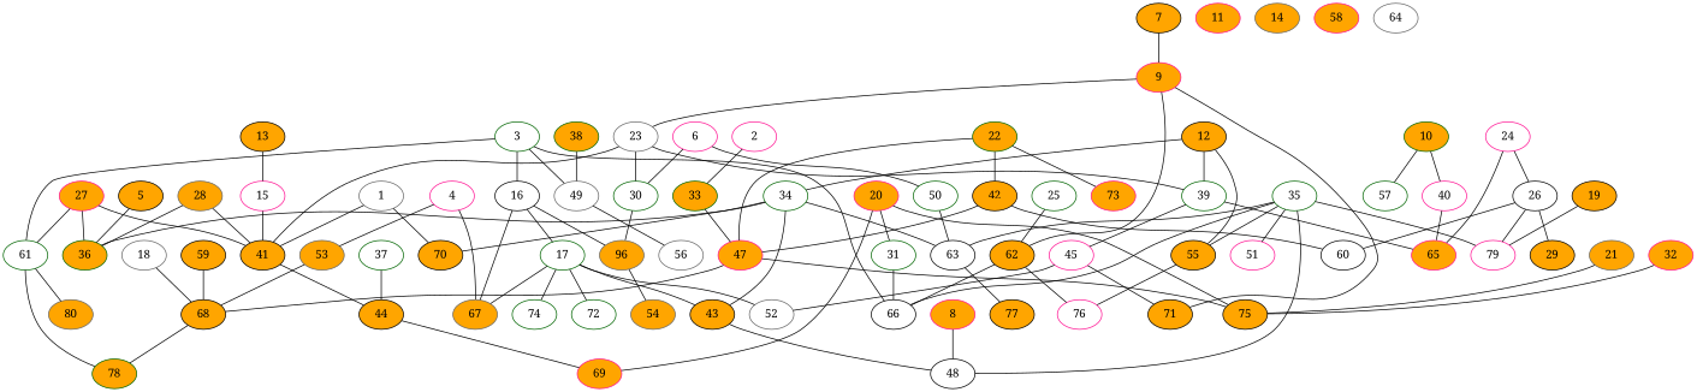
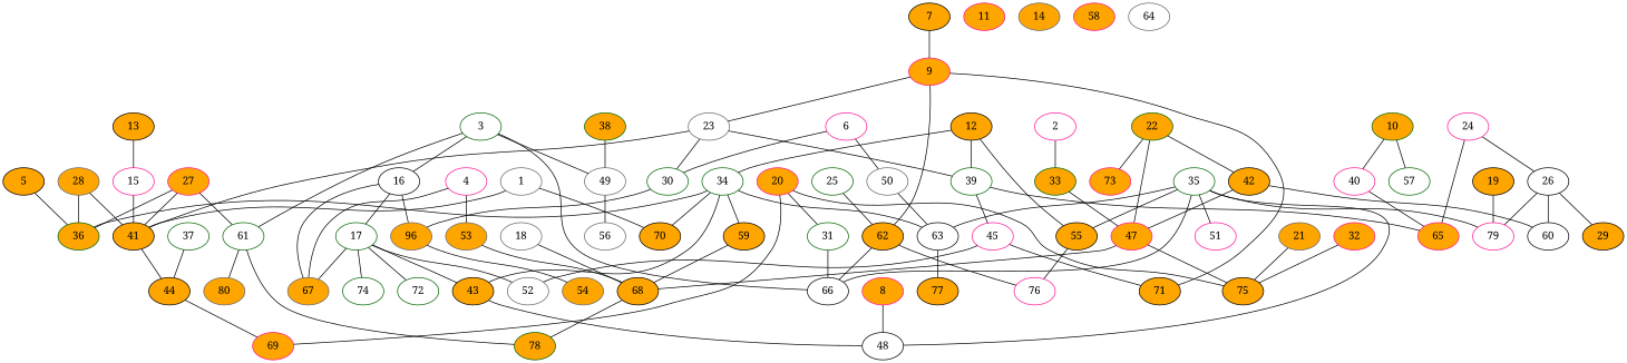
  graph {
    fontname="Noto Serif"
    node [color=black fillcolor=orange fontname="Noto Serif" style=filled]
    edge [fontname="Noto Serif"]
    1 [color=gray40 fillcolor=white]
    41
    70
    44
    2 [color=deeppink fillcolor=white]
    33 [color=darkgreen]
    47 [color=deeppink]
    3 [color=darkgreen fillcolor=white]
    16 [fillcolor=white]
    49 [color=gray40 fillcolor=white]
    61 [color=darkgreen fillcolor=white]
    66 [fillcolor=white]
    67 [color=gray40]
    17 [color=darkgreen fillcolor=white]
    n15 [color=gray40 label=96]
    56 [color=gray40 fillcolor=white]
    78 [color=darkgreen]
    80 [color=gray40]
    4 [color=deeppink fillcolor=white]
    53 [color=gray40]
    68
    36 [color=darkgreen]
    5
    6 [color=deeppink fillcolor=white]
    30 [color=darkgreen fillcolor=white]
-   50 [color=darkgreen fillcolor=white]
+   50 [color=gray40 fillcolor=white]
    63 [fillcolor=white]
    9 [color=deeppink]
    7
    23 [color=gray40 fillcolor=white]
    62
    71
    8 [color=deeppink]
    48 [fillcolor=white]
    39 [color=darkgreen fillcolor=white]
    76 [color=deeppink fillcolor=white]
    10 [color=darkgreen]
    40 [color=deeppink fillcolor=white]
    57 [color=darkgreen fillcolor=white]
    65 [color=deeppink]
    11 [color=deeppink]
    34 [color=darkgreen fillcolor=white]
    12
    55
    43
    59
    45 [color=deeppink fillcolor=white]
    15 [color=deeppink fillcolor=white]
    13
    14 [color=gray40]
    52 [color=gray40 fillcolor=white]
    72 [color=darkgreen fillcolor=white]
    74 [color=darkgreen fillcolor=white]
    54 [color=gray40]
    18 [color=gray40 fillcolor=white]
    79 [color=deeppink fillcolor=white]
    19
    20 [color=deeppink]
    31 [color=darkgreen fillcolor=white]
    69 [color=deeppink]
    75
    21 [color=gray40]
    22 [color=darkgreen]
    42
    73 [color=deeppink]
    60 [fillcolor=white]
    24 [color=deeppink fillcolor=white]
    26 [fillcolor=white]
    29
    25 [color=darkgreen fillcolor=white]
    27 [color=deeppink]
    28 [color=gray40]
    32 [color=deeppink]
    77
    35 [color=darkgreen fillcolor=white]
    51 [color=deeppink fillcolor=white]
    37 [color=darkgreen fillcolor=white]
    38 [color=darkgreen]
    58 [color=deeppink]
    64 [color=gray40 fillcolor=white]
    1 -- 41
    1 -- 70
    41 -- 44
    44 -- 69
    2 -- 33
    33 -- 47
    47 -- 68
    47 -- 75
    3 -- 16
    3 -- 49
    3 -- 61
    3 -- 66
    16 -- 67
    16 -- 17
    16 -- n15
    49 -- 56
    61 -- 78
    61 -- 80
    17 -- 67
    17 -- 43
    17 -- 52
    17 -- 72
    17 -- 74
    n15 -- 54
    4 -- 67
    4 -- 53
    53 -- 68
    68 -- 78
    5 -- 36
    6 -- 30
    6 -- 50
    30 -- n15
    50 -- 63
    63 -- 77
    9 -- 23
    9 -- 62
    9 -- 71
    7 -- 9
    23 -- 41
    23 -- 30
    23 -- 39
    62 -- 66
    62 -- 76
    8 -- 48
    39 -- 65
    39 -- 45
    10 -- 40
    10 -- 57
    40 -- 65
    34 -- 70
    34 -- 36
    34 -- 63
    34 -- 43
+   34 -- 59
    12 -- 39
    12 -- 34
    12 -- 55
    55 -- 76
    43 -- 48
    59 -- 68
    45 -- 71
    45 -- 52
    15 -- 41
    13 -- 15
    18 -- 68
    19 -- 79
    20 -- 31
    20 -- 69
    20 -- 75
    31 -- 66
    21 -- 75
    22 -- 47
    22 -- 42
    22 -- 73
    42 -- 47
    42 -- 60
    24 -- 65
    24 -- 26
    26 -- 79
    26 -- 60
    26 -- 29
    25 -- 62
    27 -- 41
    27 -- 61
    27 -- 36
    28 -- 41
    28 -- 36
    32 -- 75
    35 -- 66
    35 -- 63
    35 -- 48
    35 -- 55
    35 -- 79
    35 -- 51
    37 -- 44
    38 -- 49
  }
